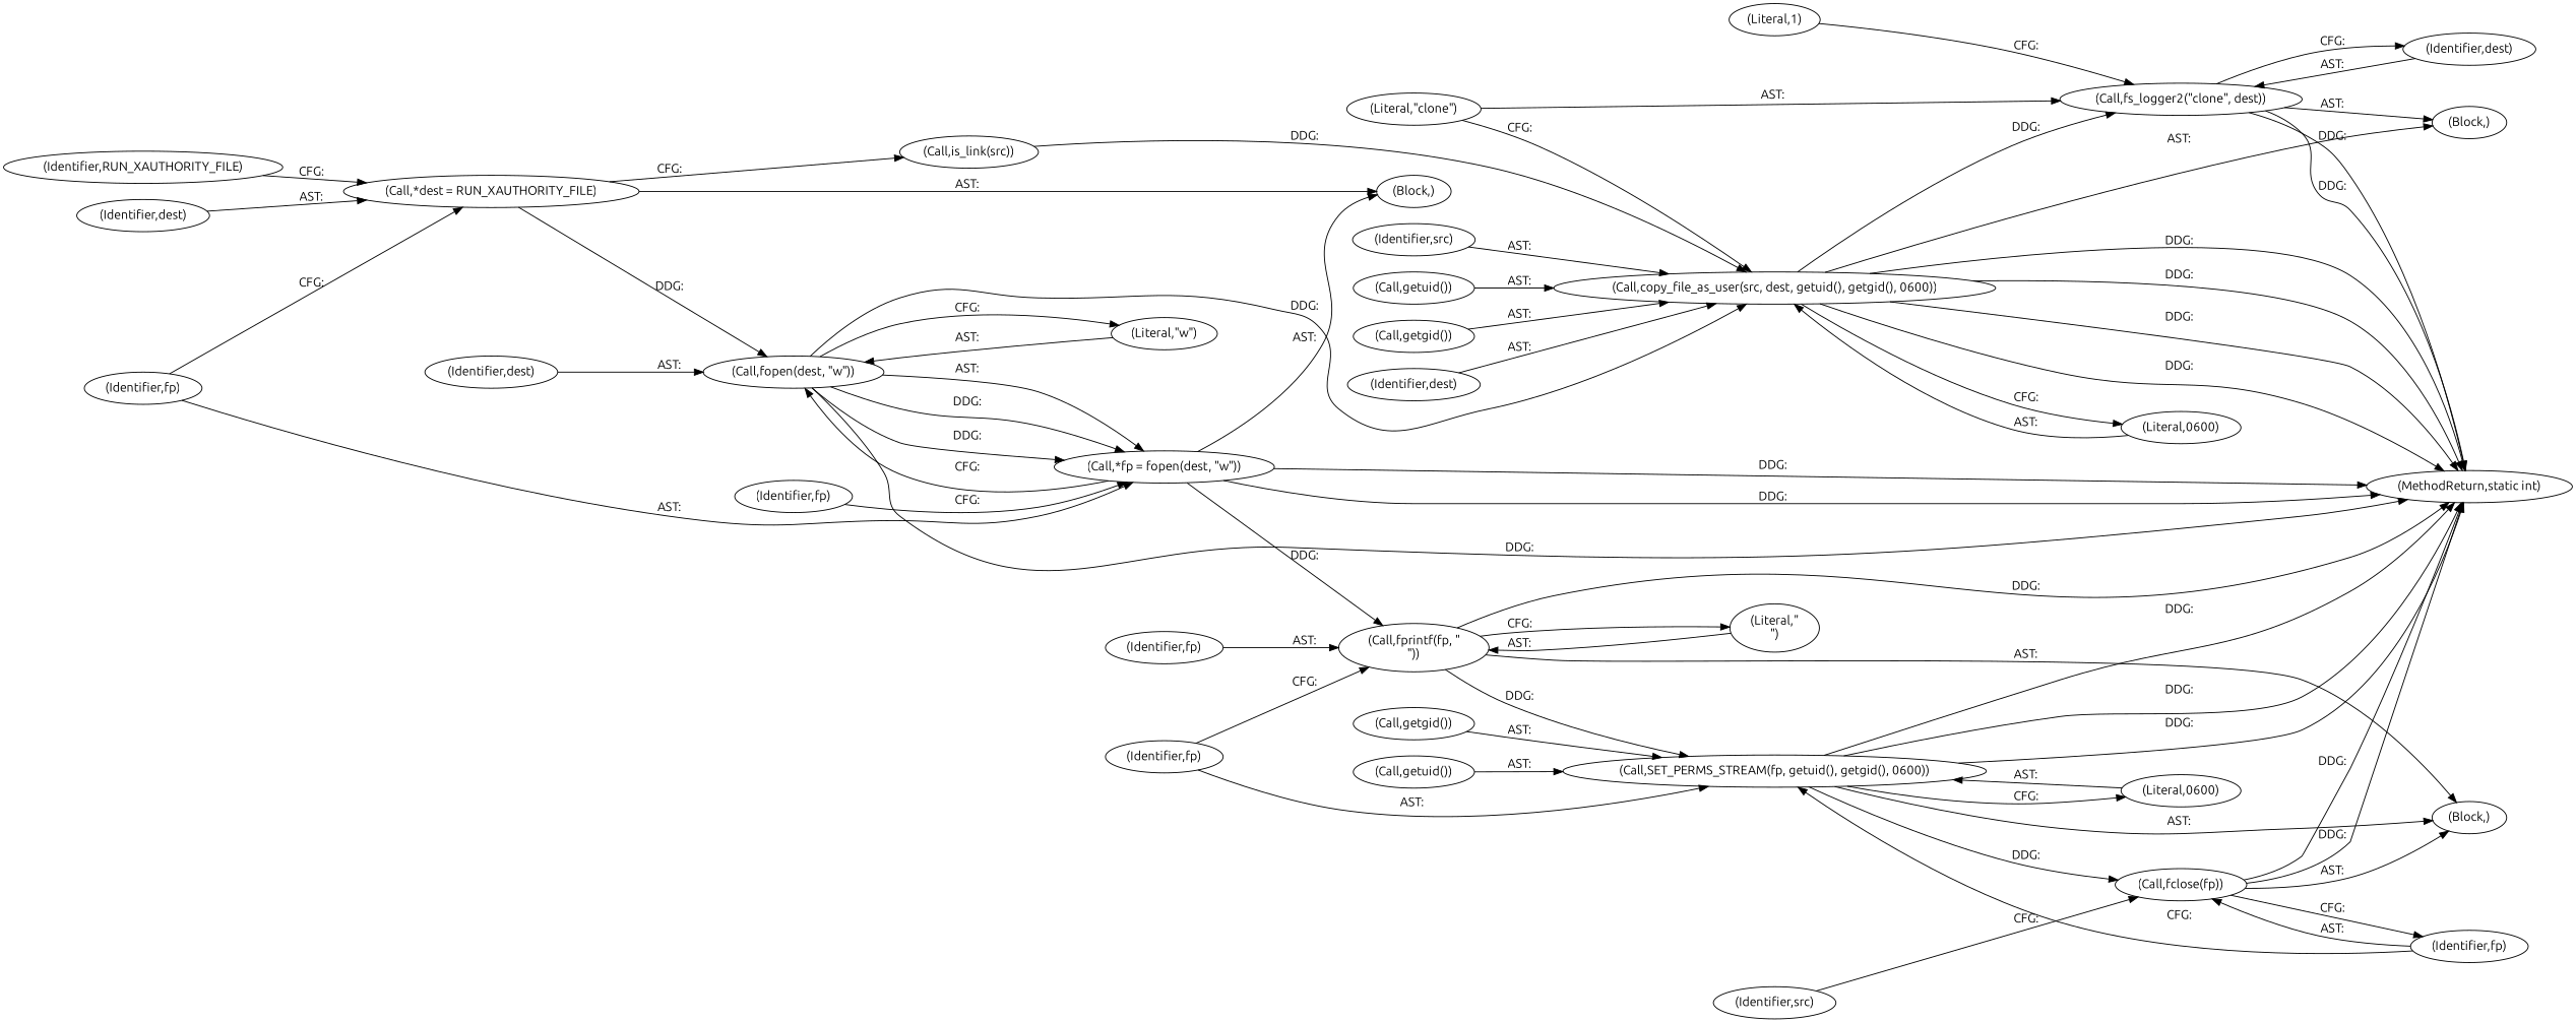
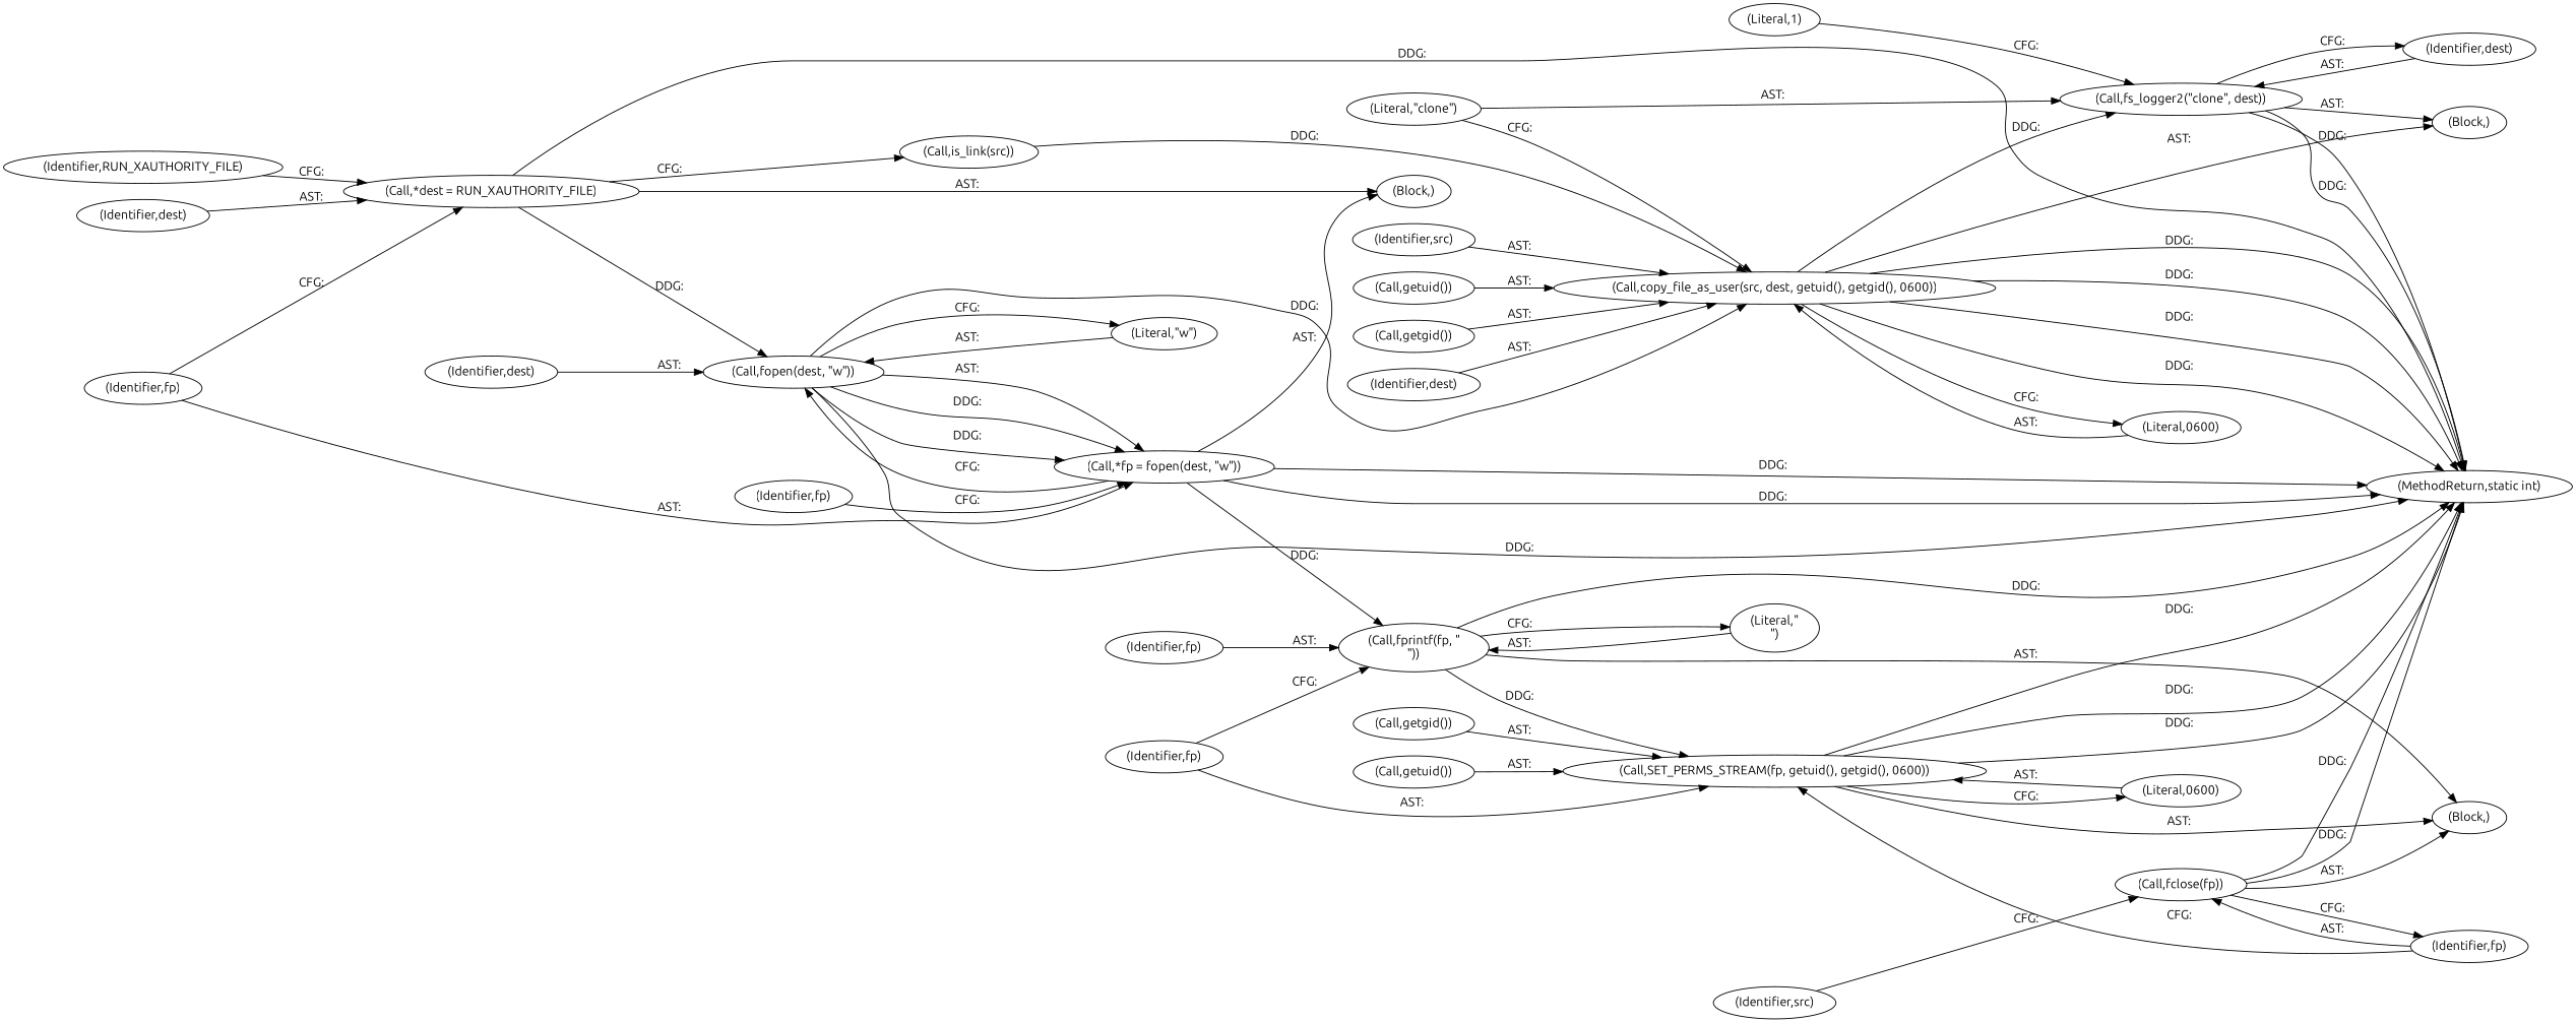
  digraph {
    fontname=Ubuntu
    rankdir=LR
    node [fontname=Ubuntu]
    edge [fontname=Ubuntu]
    n1 [label="(Call,fopen(dest, \"w\"))"]
    n2 [label="(Call,*fp = fopen(dest, \"w\"))"]
    n3 [label="(Call,copy_file_as_user(src, dest, getuid(), getgid(), 0600))"]
    n4 [label="(MethodReturn,static int)"]
    n5 [label="(Literal,\"w\")"]
    n6 [label="(Block,)"]
    n7 [label="(Call,fprintf(fp, \"\n\"))"]
    n8 [label="(Call,fs_logger2(\"clone\", dest))"]
    n9 [label="(Literal,0600)"]
    n10 [label="(Block,)"]
    n11 [label="(Call,*dest = RUN_XAUTHORITY_FILE)"]
    n12 [label="(Call,is_link(src))"]
    n13 [label="(Identifier,RUN_XAUTHORITY_FILE)"]
    n14 [label="(Call,SET_PERMS_STREAM(fp, getuid(), getgid(), 0600))"]
    n15 [label="(Literal,\"\n\")"]
    n16 [label="(Block,)"]
    n17 [label="(Call,fclose(fp))"]
    n18 [label="(Literal,0600)"]
    n19 [label="(Identifier,fp)"]
    n20 [label="(Identifier,dest)"]
    n21 [label="(Literal,\"clone\")"]
    n22 [label="(Literal,1)"]
    n23 [label="(Identifier,src)"]
    n24 [label="(Call,getuid())"]
    n25 [label="(Identifier,fp)"]
    n26 [label="(Identifier,dest)"]
    n27 [label="(Call,getuid())"]
    n28 [label="(Identifier,src)"]
    n29 [label="(Identifier,dest)"]
    n30 [label="(Identifier,fp)"]
    n31 [label="(Identifier,fp)"]
    n32 [label="(Call,getgid())"]
    n33 [label="(Identifier,dest)"]
    n34 [label="(Identifier,fp)"]
    n35 [label="(Call,getgid())"]
    n1 -> n2 [label="AST: "]
    n1 -> n2 [label="DDG: "]
    n1 -> n2 [label="DDG: "]
    n1 -> n3 [label="DDG: "]
    n1 -> n4 [label="DDG: "]
    n1 -> n5 [label="CFG: "]
    n2 -> n1 [label="CFG: "]
    n2 -> n4 [label="DDG: "]
    n2 -> n4 [label="DDG: "]
    n2 -> n6 [label="AST: "]
    n2 -> n7 [label="DDG: "]
    n3 -> n4 [label="DDG: "]
    n3 -> n4 [label="DDG: "]
    n3 -> n4 [label="DDG: "]
    n3 -> n4 [label="DDG: "]
    n3 -> n8 [label="DDG: "]
    n3 -> n9 [label="CFG: "]
    n3 -> n10 [label="AST: "]
    n5 -> n1 [label="AST: "]
    n7 -> n4 [label="DDG: "]
    n7 -> n14 [label="DDG: "]
    n7 -> n15 [label="CFG: "]
    n7 -> n16 [label="AST: "]
    n8 -> n4 [label="DDG: "]
    n8 -> n4 [label="DDG: "]
    n8 -> n10 [label="AST: "]
    n8 -> n20 [label="CFG: "]
    n9 -> n3 [label="AST: "]
    n11 -> n1 [label="DDG: "]
+   n11 -> n4 [label="DDG: "]
    n11 -> n6 [label="AST: "]
    n11 -> n12 [label="CFG: "]
    n12 -> n3 [label="DDG: "]
    n13 -> n11 [label="CFG: "]
    n14 -> n4 [label="DDG: "]
    n14 -> n4 [label="DDG: "]
    n14 -> n4 [label="DDG: "]
    n14 -> n16 [label="AST: "]
-   n14 -> n17 [label="DDG: "]
    n14 -> n18 [label="CFG: "]
    n15 -> n7 [label="AST: "]
    n17 -> n4 [label="DDG: "]
    n17 -> n4 [label="DDG: "]
    n17 -> n16 [label="AST: "]
    n17 -> n19 [label="CFG: "]
    n18 -> n14 [label="AST: "]
    n19 -> n14 [label="CFG: "]
    n19 -> n17 [label="AST: "]
    n20 -> n8 [label="AST: "]
    n21 -> n3 [label="CFG: "]
    n21 -> n8 [label="AST: "]
    n22 -> n8 [label="CFG: "]
    n23 -> n3 [label="AST: "]
    n24 -> n14 [label="AST: "]
    n25 -> n7 [label="AST: "]
    n26 -> n11 [label="AST: "]
    n27 -> n3 [label="AST: "]
    n28 -> n17 [label="CFG: "]
    n29 -> n1 [label="AST: "]
    n30 -> n7 [label="CFG: "]
    n30 -> n14 [label="AST: "]
    n31 -> n2 [label="AST: "]
    n31 -> n11 [label="CFG: "]
    n32 -> n3 [label="AST: "]
    n33 -> n3 [label="AST: "]
    n34 -> n2 [label="CFG: "]
    n35 -> n14 [label="AST: "]
  }
